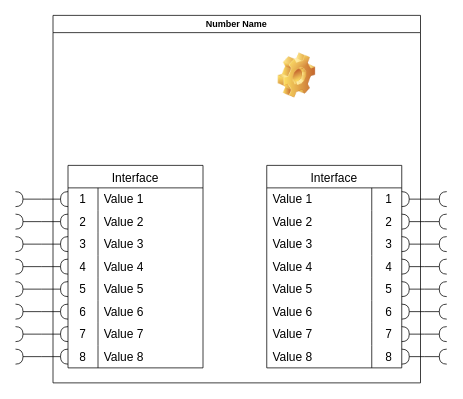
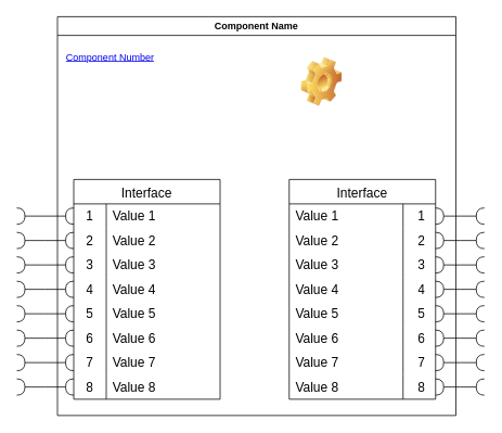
  <mxCell id="0" />
  <mxCell id="1" parent="0" />
- <mxCell id="2" value="Number Name" style="swimlane;" vertex="1" parent="1"><mxGeometry x="70" y="20" width="490" height="490" as="geometry"><mxRectangle x="20" y="90" width="160" height="30" as="alternateBounds" /></mxGeometry></mxCell>
+ <mxCell id="2" value="Component Name" style="swimlane;" vertex="1" parent="1"><mxGeometry x="70" y="20" width="490" height="490" as="geometry"><mxRectangle x="20" y="90" width="160" height="30" as="alternateBounds" /></mxGeometry></mxCell>
  <mxCell id="3" value="" style="shape=image;html=1;verticalLabelPosition=bottom;verticalAlign=top;imageAspect=0;image=img/clipart/Gear_128x128.png" vertex="1" parent="2"><mxGeometry x="300" y="50" width="50" height="60" as="geometry" /></mxCell>
+ <mxCell id="4" value="Component Number" style="text;html=1;strokeColor=none;fillColor=none;whiteSpace=wrap;align=center;verticalAlign=middle;fontColor=#0000EE;fontStyle=4;" vertex="1" parent="2"><mxGeometry y="30" width="130" height="40" as="geometry" /></mxCell>
  <mxCell id="5" value="" style="group" vertex="1" connectable="0" parent="2"><mxGeometry x="285" y="200" width="240" height="270" as="geometry" /></mxCell>
  <mxCell id="6" value="Interface" style="shape=table;startSize=30;container=1;collapsible=0;childLayout=tableLayout;fixedRows=1;rowLines=0;fontStyle=0;strokeColor=default;fontSize=16;" vertex="1" parent="5"><mxGeometry width="180" height="270" as="geometry" /></mxCell>
  <mxCell id="7" value="" style="shape=tableRow;horizontal=0;startSize=0;swimlaneHead=0;swimlaneBody=0;top=0;left=0;bottom=0;right=0;collapsible=0;dropTarget=0;fillColor=none;points=[[0,0.5],[1,0.5]];portConstraint=eastwest;strokeColor=inherit;fontSize=16;" vertex="1" parent="6"><mxGeometry y="30" width="180" height="30" as="geometry" /></mxCell>
  <mxCell id="8" value="Value 1" style="shape=partialRectangle;html=1;whiteSpace=wrap;connectable=0;fillColor=none;top=0;left=0;bottom=0;right=0;align=left;spacingLeft=6;overflow=hidden;strokeColor=inherit;fontSize=16;" vertex="1" parent="7"><mxGeometry width="140" height="30" as="geometry"><mxRectangle width="140" height="30" as="alternateBounds" /></mxGeometry></mxCell>
  <mxCell id="9" value="1" style="shape=partialRectangle;html=1;whiteSpace=wrap;connectable=0;fillColor=none;top=0;left=0;bottom=0;right=0;align=center;spacingLeft=6;overflow=hidden;strokeColor=inherit;fontSize=16;" vertex="1" parent="7"><mxGeometry x="140" width="40" height="30" as="geometry"><mxRectangle width="40" height="30" as="alternateBounds" /></mxGeometry></mxCell>
  <mxCell id="10" value="" style="shape=tableRow;horizontal=0;startSize=0;swimlaneHead=0;swimlaneBody=0;top=0;left=0;bottom=0;right=0;collapsible=0;dropTarget=0;fillColor=none;points=[[0,0.5],[1,0.5]];portConstraint=eastwest;strokeColor=inherit;fontSize=16;" vertex="1" parent="6"><mxGeometry y="60" width="180" height="30" as="geometry" /></mxCell>
  <mxCell id="11" value="Value 2" style="shape=partialRectangle;html=1;whiteSpace=wrap;connectable=0;fillColor=none;top=0;left=0;bottom=0;right=0;align=left;spacingLeft=6;overflow=hidden;strokeColor=inherit;fontSize=16;" vertex="1" parent="10"><mxGeometry width="140" height="30" as="geometry"><mxRectangle width="140" height="30" as="alternateBounds" /></mxGeometry></mxCell>
  <mxCell id="12" value="2" style="shape=partialRectangle;html=1;whiteSpace=wrap;connectable=0;fillColor=none;top=0;left=0;bottom=0;right=0;align=center;spacingLeft=6;overflow=hidden;strokeColor=inherit;fontSize=16;" vertex="1" parent="10"><mxGeometry x="140" width="40" height="30" as="geometry"><mxRectangle width="40" height="30" as="alternateBounds" /></mxGeometry></mxCell>
  <mxCell id="13" value="" style="shape=tableRow;horizontal=0;startSize=0;swimlaneHead=0;swimlaneBody=0;top=0;left=0;bottom=0;right=0;collapsible=0;dropTarget=0;fillColor=none;points=[[0,0.5],[1,0.5]];portConstraint=eastwest;strokeColor=inherit;fontSize=16;" vertex="1" parent="6"><mxGeometry y="90" width="180" height="30" as="geometry" /></mxCell>
  <mxCell id="14" value="Value 3" style="shape=partialRectangle;html=1;whiteSpace=wrap;connectable=0;fillColor=none;top=0;left=0;bottom=0;right=0;align=left;spacingLeft=6;overflow=hidden;strokeColor=inherit;fontSize=16;" vertex="1" parent="13"><mxGeometry width="140" height="30" as="geometry"><mxRectangle width="140" height="30" as="alternateBounds" /></mxGeometry></mxCell>
  <mxCell id="15" value="3" style="shape=partialRectangle;html=1;whiteSpace=wrap;connectable=0;fillColor=none;top=0;left=0;bottom=0;right=0;align=center;spacingLeft=6;overflow=hidden;strokeColor=inherit;fontSize=16;" vertex="1" parent="13"><mxGeometry x="140" width="40" height="30" as="geometry"><mxRectangle width="40" height="30" as="alternateBounds" /></mxGeometry></mxCell>
  <mxCell id="16" style="shape=tableRow;horizontal=0;startSize=0;swimlaneHead=0;swimlaneBody=0;top=0;left=0;bottom=0;right=0;collapsible=0;dropTarget=0;fillColor=none;points=[[0,0.5],[1,0.5]];portConstraint=eastwest;strokeColor=inherit;fontSize=16;" vertex="1" parent="6"><mxGeometry y="120" width="180" height="30" as="geometry" /></mxCell>
  <mxCell id="17" value="Value 4" style="shape=partialRectangle;html=1;whiteSpace=wrap;connectable=0;fillColor=none;top=0;left=0;bottom=0;right=0;align=left;spacingLeft=6;overflow=hidden;strokeColor=inherit;fontSize=16;" vertex="1" parent="16"><mxGeometry width="140" height="30" as="geometry"><mxRectangle width="140" height="30" as="alternateBounds" /></mxGeometry></mxCell>
  <mxCell id="18" value="4" style="shape=partialRectangle;html=1;whiteSpace=wrap;connectable=0;fillColor=none;top=0;left=0;bottom=0;right=0;align=center;spacingLeft=6;overflow=hidden;strokeColor=inherit;fontSize=16;" vertex="1" parent="16"><mxGeometry x="140" width="40" height="30" as="geometry"><mxRectangle width="40" height="30" as="alternateBounds" /></mxGeometry></mxCell>
  <mxCell id="19" style="shape=tableRow;horizontal=0;startSize=0;swimlaneHead=0;swimlaneBody=0;top=0;left=0;bottom=0;right=0;collapsible=0;dropTarget=0;fillColor=none;points=[[0,0.5],[1,0.5]];portConstraint=eastwest;strokeColor=inherit;fontSize=16;" vertex="1" parent="6"><mxGeometry y="150" width="180" height="30" as="geometry" /></mxCell>
  <mxCell id="20" value="Value 5" style="shape=partialRectangle;html=1;whiteSpace=wrap;connectable=0;fillColor=none;top=0;left=0;bottom=0;right=0;align=left;spacingLeft=6;overflow=hidden;strokeColor=inherit;fontSize=16;" vertex="1" parent="19"><mxGeometry width="140" height="30" as="geometry"><mxRectangle width="140" height="30" as="alternateBounds" /></mxGeometry></mxCell>
  <mxCell id="21" value="5" style="shape=partialRectangle;html=1;whiteSpace=wrap;connectable=0;fillColor=none;top=0;left=0;bottom=0;right=0;align=center;spacingLeft=6;overflow=hidden;strokeColor=inherit;fontSize=16;" vertex="1" parent="19"><mxGeometry x="140" width="40" height="30" as="geometry"><mxRectangle width="40" height="30" as="alternateBounds" /></mxGeometry></mxCell>
  <mxCell id="22" style="shape=tableRow;horizontal=0;startSize=0;swimlaneHead=0;swimlaneBody=0;top=0;left=0;bottom=0;right=0;collapsible=0;dropTarget=0;fillColor=none;points=[[0,0.5],[1,0.5]];portConstraint=eastwest;strokeColor=inherit;fontSize=16;" vertex="1" parent="6"><mxGeometry y="180" width="180" height="30" as="geometry" /></mxCell>
  <mxCell id="23" value="Value 6" style="shape=partialRectangle;html=1;whiteSpace=wrap;connectable=0;fillColor=none;top=0;left=0;bottom=0;right=0;align=left;spacingLeft=6;overflow=hidden;strokeColor=inherit;fontSize=16;" vertex="1" parent="22"><mxGeometry width="140" height="30" as="geometry"><mxRectangle width="140" height="30" as="alternateBounds" /></mxGeometry></mxCell>
  <mxCell id="24" value="6" style="shape=partialRectangle;html=1;whiteSpace=wrap;connectable=0;fillColor=none;top=0;left=0;bottom=0;right=0;align=center;spacingLeft=6;overflow=hidden;strokeColor=inherit;fontSize=16;" vertex="1" parent="22"><mxGeometry x="140" width="40" height="30" as="geometry"><mxRectangle width="40" height="30" as="alternateBounds" /></mxGeometry></mxCell>
  <mxCell id="25" style="shape=tableRow;horizontal=0;startSize=0;swimlaneHead=0;swimlaneBody=0;top=0;left=0;bottom=0;right=0;collapsible=0;dropTarget=0;fillColor=none;points=[[0,0.5],[1,0.5]];portConstraint=eastwest;strokeColor=inherit;fontSize=16;" vertex="1" parent="6"><mxGeometry y="210" width="180" height="30" as="geometry" /></mxCell>
  <mxCell id="26" value="Value 7" style="shape=partialRectangle;html=1;whiteSpace=wrap;connectable=0;fillColor=none;top=0;left=0;bottom=0;right=0;align=left;spacingLeft=6;overflow=hidden;strokeColor=inherit;fontSize=16;" vertex="1" parent="25"><mxGeometry width="140" height="30" as="geometry"><mxRectangle width="140" height="30" as="alternateBounds" /></mxGeometry></mxCell>
  <mxCell id="27" value="7" style="shape=partialRectangle;html=1;whiteSpace=wrap;connectable=0;fillColor=none;top=0;left=0;bottom=0;right=0;align=center;spacingLeft=6;overflow=hidden;strokeColor=inherit;fontSize=16;" vertex="1" parent="25"><mxGeometry x="140" width="40" height="30" as="geometry"><mxRectangle width="40" height="30" as="alternateBounds" /></mxGeometry></mxCell>
  <mxCell id="28" style="shape=tableRow;horizontal=0;startSize=0;swimlaneHead=0;swimlaneBody=0;top=0;left=0;bottom=0;right=0;collapsible=0;dropTarget=0;fillColor=none;points=[[0,0.5],[1,0.5]];portConstraint=eastwest;strokeColor=inherit;fontSize=16;" vertex="1" parent="6"><mxGeometry y="240" width="180" height="30" as="geometry" /></mxCell>
  <mxCell id="29" value="Value 8" style="shape=partialRectangle;html=1;whiteSpace=wrap;connectable=0;fillColor=none;top=0;left=0;bottom=0;right=0;align=left;spacingLeft=6;overflow=hidden;strokeColor=inherit;fontSize=16;" vertex="1" parent="28"><mxGeometry width="140" height="30" as="geometry"><mxRectangle width="140" height="30" as="alternateBounds" /></mxGeometry></mxCell>
  <mxCell id="30" value="8" style="shape=partialRectangle;html=1;whiteSpace=wrap;connectable=0;fillColor=none;top=0;left=0;bottom=0;right=0;align=center;spacingLeft=6;overflow=hidden;strokeColor=inherit;fontSize=16;" vertex="1" parent="28"><mxGeometry x="140" width="40" height="30" as="geometry"><mxRectangle width="40" height="30" as="alternateBounds" /></mxGeometry></mxCell>
  <mxCell id="31" value="" style="edgeStyle=elbowEdgeStyle;elbow=horizontal;endArrow=halfCircle;html=1;curved=0;rounded=0;endSize=8;startSize=8;exitX=1;exitY=0.5;exitDx=0;exitDy=0;endFill=0;startArrow=halfCircle;startFill=0;" edge="1" parent="5" source="7"><mxGeometry width="50" height="50" relative="1" as="geometry"><mxPoint x="200" y="230" as="sourcePoint" /><mxPoint x="240" y="45" as="targetPoint" /></mxGeometry></mxCell>
  <mxCell id="32" value="" style="edgeStyle=elbowEdgeStyle;elbow=horizontal;endArrow=halfCircle;html=1;curved=0;rounded=0;endSize=8;startSize=8;exitX=1;exitY=0.5;exitDx=0;exitDy=0;endFill=0;startArrow=halfCircle;startFill=0;" edge="1" parent="5" source="10"><mxGeometry width="50" height="50" relative="1" as="geometry"><mxPoint x="220" y="90" as="sourcePoint" /><mxPoint x="240" y="75" as="targetPoint" /></mxGeometry></mxCell>
  <mxCell id="33" value="" style="edgeStyle=elbowEdgeStyle;elbow=horizontal;endArrow=halfCircle;html=1;curved=0;rounded=0;endSize=8;startSize=8;exitX=1;exitY=0.5;exitDx=0;exitDy=0;endFill=0;startArrow=halfCircle;startFill=0;" edge="1" parent="5" source="13"><mxGeometry width="50" height="50" relative="1" as="geometry"><mxPoint x="200" y="90" as="sourcePoint" /><mxPoint x="240" y="105" as="targetPoint" /></mxGeometry></mxCell>
  <mxCell id="34" value="" style="edgeStyle=elbowEdgeStyle;elbow=horizontal;endArrow=halfCircle;html=1;curved=0;rounded=0;endSize=8;startSize=8;exitX=1;exitY=0.5;exitDx=0;exitDy=0;endFill=0;startArrow=halfCircle;startFill=0;" edge="1" parent="5" source="16"><mxGeometry width="50" height="50" relative="1" as="geometry"><mxPoint x="190" y="120" as="sourcePoint" /><mxPoint x="240" y="135" as="targetPoint" /></mxGeometry></mxCell>
  <mxCell id="35" value="" style="edgeStyle=elbowEdgeStyle;elbow=horizontal;endArrow=halfCircle;html=1;curved=0;rounded=0;endSize=8;startSize=8;exitX=1;exitY=0.5;exitDx=0;exitDy=0;endFill=0;startArrow=halfCircle;startFill=0;" edge="1" parent="5" source="19"><mxGeometry width="50" height="50" relative="1" as="geometry"><mxPoint x="190" y="140" as="sourcePoint" /><mxPoint x="240" y="165" as="targetPoint" /></mxGeometry></mxCell>
  <mxCell id="36" value="" style="edgeStyle=elbowEdgeStyle;elbow=horizontal;endArrow=halfCircle;html=1;curved=0;rounded=0;endSize=8;startSize=8;exitX=1;exitY=0.5;exitDx=0;exitDy=0;endFill=0;startArrow=halfCircle;startFill=0;" edge="1" parent="5" source="22"><mxGeometry width="50" height="50" relative="1" as="geometry"><mxPoint x="190" y="170" as="sourcePoint" /><mxPoint x="240" y="195" as="targetPoint" /></mxGeometry></mxCell>
  <mxCell id="37" value="" style="edgeStyle=elbowEdgeStyle;elbow=horizontal;endArrow=halfCircle;html=1;curved=0;rounded=0;endSize=8;startSize=8;exitX=1;exitY=0.5;exitDx=0;exitDy=0;endFill=0;startArrow=halfCircle;startFill=0;" edge="1" parent="5" source="25"><mxGeometry width="50" height="50" relative="1" as="geometry"><mxPoint x="190" y="190" as="sourcePoint" /><mxPoint x="240" y="225" as="targetPoint" /></mxGeometry></mxCell>
  <mxCell id="38" value="" style="edgeStyle=elbowEdgeStyle;elbow=horizontal;endArrow=halfCircle;html=1;curved=0;rounded=0;endSize=8;startSize=8;exitX=1;exitY=0.5;exitDx=0;exitDy=0;endFill=0;startArrow=halfCircle;startFill=0;" edge="1" parent="5" source="28"><mxGeometry width="50" height="50" relative="1" as="geometry"><mxPoint x="200" y="230" as="sourcePoint" /><mxPoint x="240" y="255" as="targetPoint" /></mxGeometry></mxCell>
  <mxCell id="39" value="" style="group" vertex="1" connectable="0" parent="2"><mxGeometry x="-50" y="200" width="250" height="270" as="geometry" /></mxCell>
  <mxCell id="40" value="Interface" style="shape=table;startSize=30;container=1;collapsible=0;childLayout=tableLayout;fixedRows=1;rowLines=0;fontStyle=0;strokeColor=default;fontSize=16;" vertex="1" parent="39"><mxGeometry x="70" width="180" height="270" as="geometry" /></mxCell>
  <mxCell id="41" value="" style="shape=tableRow;horizontal=0;startSize=0;swimlaneHead=0;swimlaneBody=0;top=0;left=0;bottom=0;right=0;collapsible=0;dropTarget=0;fillColor=none;points=[[0,0.5],[1,0.5]];portConstraint=eastwest;strokeColor=inherit;fontSize=16;" vertex="1" parent="40"><mxGeometry y="30" width="180" height="30" as="geometry" /></mxCell>
  <mxCell id="42" value="1" style="shape=partialRectangle;html=1;whiteSpace=wrap;connectable=0;fillColor=none;top=0;left=0;bottom=0;right=0;overflow=hidden;pointerEvents=1;strokeColor=inherit;fontSize=16;" vertex="1" parent="41"><mxGeometry width="40" height="30" as="geometry"><mxRectangle width="40" height="30" as="alternateBounds" /></mxGeometry></mxCell>
  <mxCell id="43" value="Value 1" style="shape=partialRectangle;html=1;whiteSpace=wrap;connectable=0;fillColor=none;top=0;left=0;bottom=0;right=0;align=left;spacingLeft=6;overflow=hidden;strokeColor=inherit;fontSize=16;" vertex="1" parent="41"><mxGeometry x="40" width="140" height="30" as="geometry"><mxRectangle width="140" height="30" as="alternateBounds" /></mxGeometry></mxCell>
  <mxCell id="44" value="" style="shape=tableRow;horizontal=0;startSize=0;swimlaneHead=0;swimlaneBody=0;top=0;left=0;bottom=0;right=0;collapsible=0;dropTarget=0;fillColor=none;points=[[0,0.5],[1,0.5]];portConstraint=eastwest;strokeColor=inherit;fontSize=16;" vertex="1" parent="40"><mxGeometry y="60" width="180" height="30" as="geometry" /></mxCell>
  <mxCell id="45" value="2" style="shape=partialRectangle;html=1;whiteSpace=wrap;connectable=0;fillColor=none;top=0;left=0;bottom=0;right=0;overflow=hidden;strokeColor=inherit;fontSize=16;" vertex="1" parent="44"><mxGeometry width="40" height="30" as="geometry"><mxRectangle width="40" height="30" as="alternateBounds" /></mxGeometry></mxCell>
  <mxCell id="46" value="Value 2" style="shape=partialRectangle;html=1;whiteSpace=wrap;connectable=0;fillColor=none;top=0;left=0;bottom=0;right=0;align=left;spacingLeft=6;overflow=hidden;strokeColor=inherit;fontSize=16;" vertex="1" parent="44"><mxGeometry x="40" width="140" height="30" as="geometry"><mxRectangle width="140" height="30" as="alternateBounds" /></mxGeometry></mxCell>
  <mxCell id="47" value="" style="shape=tableRow;horizontal=0;startSize=0;swimlaneHead=0;swimlaneBody=0;top=0;left=0;bottom=0;right=0;collapsible=0;dropTarget=0;fillColor=none;points=[[0,0.5],[1,0.5]];portConstraint=eastwest;strokeColor=inherit;fontSize=16;" vertex="1" parent="40"><mxGeometry y="90" width="180" height="30" as="geometry" /></mxCell>
  <mxCell id="48" value="3" style="shape=partialRectangle;html=1;whiteSpace=wrap;connectable=0;fillColor=none;top=0;left=0;bottom=0;right=0;overflow=hidden;strokeColor=inherit;fontSize=16;" vertex="1" parent="47"><mxGeometry width="40" height="30" as="geometry"><mxRectangle width="40" height="30" as="alternateBounds" /></mxGeometry></mxCell>
  <mxCell id="49" value="Value 3" style="shape=partialRectangle;html=1;whiteSpace=wrap;connectable=0;fillColor=none;top=0;left=0;bottom=0;right=0;align=left;spacingLeft=6;overflow=hidden;strokeColor=inherit;fontSize=16;" vertex="1" parent="47"><mxGeometry x="40" width="140" height="30" as="geometry"><mxRectangle width="140" height="30" as="alternateBounds" /></mxGeometry></mxCell>
  <mxCell id="50" style="shape=tableRow;horizontal=0;startSize=0;swimlaneHead=0;swimlaneBody=0;top=0;left=0;bottom=0;right=0;collapsible=0;dropTarget=0;fillColor=none;points=[[0,0.5],[1,0.5]];portConstraint=eastwest;strokeColor=inherit;fontSize=16;" vertex="1" parent="40"><mxGeometry y="120" width="180" height="30" as="geometry" /></mxCell>
  <mxCell id="51" value="4" style="shape=partialRectangle;html=1;whiteSpace=wrap;connectable=0;fillColor=none;top=0;left=0;bottom=0;right=0;overflow=hidden;strokeColor=inherit;fontSize=16;" vertex="1" parent="50"><mxGeometry width="40" height="30" as="geometry"><mxRectangle width="40" height="30" as="alternateBounds" /></mxGeometry></mxCell>
  <mxCell id="52" value="Value 4" style="shape=partialRectangle;html=1;whiteSpace=wrap;connectable=0;fillColor=none;top=0;left=0;bottom=0;right=0;align=left;spacingLeft=6;overflow=hidden;strokeColor=inherit;fontSize=16;" vertex="1" parent="50"><mxGeometry x="40" width="140" height="30" as="geometry"><mxRectangle width="140" height="30" as="alternateBounds" /></mxGeometry></mxCell>
  <mxCell id="53" style="shape=tableRow;horizontal=0;startSize=0;swimlaneHead=0;swimlaneBody=0;top=0;left=0;bottom=0;right=0;collapsible=0;dropTarget=0;fillColor=none;points=[[0,0.5],[1,0.5]];portConstraint=eastwest;strokeColor=inherit;fontSize=16;" vertex="1" parent="40"><mxGeometry y="150" width="180" height="30" as="geometry" /></mxCell>
  <mxCell id="54" value="5" style="shape=partialRectangle;html=1;whiteSpace=wrap;connectable=0;fillColor=none;top=0;left=0;bottom=0;right=0;overflow=hidden;strokeColor=inherit;fontSize=16;" vertex="1" parent="53"><mxGeometry width="40" height="30" as="geometry"><mxRectangle width="40" height="30" as="alternateBounds" /></mxGeometry></mxCell>
  <mxCell id="55" value="Value 5" style="shape=partialRectangle;html=1;whiteSpace=wrap;connectable=0;fillColor=none;top=0;left=0;bottom=0;right=0;align=left;spacingLeft=6;overflow=hidden;strokeColor=inherit;fontSize=16;" vertex="1" parent="53"><mxGeometry x="40" width="140" height="30" as="geometry"><mxRectangle width="140" height="30" as="alternateBounds" /></mxGeometry></mxCell>
  <mxCell id="56" style="shape=tableRow;horizontal=0;startSize=0;swimlaneHead=0;swimlaneBody=0;top=0;left=0;bottom=0;right=0;collapsible=0;dropTarget=0;fillColor=none;points=[[0,0.5],[1,0.5]];portConstraint=eastwest;strokeColor=inherit;fontSize=16;" vertex="1" parent="40"><mxGeometry y="180" width="180" height="30" as="geometry" /></mxCell>
  <mxCell id="57" value="6" style="shape=partialRectangle;html=1;whiteSpace=wrap;connectable=0;fillColor=none;top=0;left=0;bottom=0;right=0;overflow=hidden;strokeColor=inherit;fontSize=16;" vertex="1" parent="56"><mxGeometry width="40" height="30" as="geometry"><mxRectangle width="40" height="30" as="alternateBounds" /></mxGeometry></mxCell>
  <mxCell id="58" value="Value 6" style="shape=partialRectangle;html=1;whiteSpace=wrap;connectable=0;fillColor=none;top=0;left=0;bottom=0;right=0;align=left;spacingLeft=6;overflow=hidden;strokeColor=inherit;fontSize=16;" vertex="1" parent="56"><mxGeometry x="40" width="140" height="30" as="geometry"><mxRectangle width="140" height="30" as="alternateBounds" /></mxGeometry></mxCell>
  <mxCell id="59" style="shape=tableRow;horizontal=0;startSize=0;swimlaneHead=0;swimlaneBody=0;top=0;left=0;bottom=0;right=0;collapsible=0;dropTarget=0;fillColor=none;points=[[0,0.5],[1,0.5]];portConstraint=eastwest;strokeColor=inherit;fontSize=16;" vertex="1" parent="40"><mxGeometry y="210" width="180" height="30" as="geometry" /></mxCell>
  <mxCell id="60" value="7" style="shape=partialRectangle;html=1;whiteSpace=wrap;connectable=0;fillColor=none;top=0;left=0;bottom=0;right=0;overflow=hidden;strokeColor=inherit;fontSize=16;" vertex="1" parent="59"><mxGeometry width="40" height="30" as="geometry"><mxRectangle width="40" height="30" as="alternateBounds" /></mxGeometry></mxCell>
  <mxCell id="61" value="Value 7" style="shape=partialRectangle;html=1;whiteSpace=wrap;connectable=0;fillColor=none;top=0;left=0;bottom=0;right=0;align=left;spacingLeft=6;overflow=hidden;strokeColor=inherit;fontSize=16;" vertex="1" parent="59"><mxGeometry x="40" width="140" height="30" as="geometry"><mxRectangle width="140" height="30" as="alternateBounds" /></mxGeometry></mxCell>
  <mxCell id="62" style="shape=tableRow;horizontal=0;startSize=0;swimlaneHead=0;swimlaneBody=0;top=0;left=0;bottom=0;right=0;collapsible=0;dropTarget=0;fillColor=none;points=[[0,0.5],[1,0.5]];portConstraint=eastwest;strokeColor=inherit;fontSize=16;" vertex="1" parent="40"><mxGeometry y="240" width="180" height="30" as="geometry" /></mxCell>
  <mxCell id="63" value="8" style="shape=partialRectangle;html=1;whiteSpace=wrap;connectable=0;fillColor=none;top=0;left=0;bottom=0;right=0;overflow=hidden;strokeColor=inherit;fontSize=16;" vertex="1" parent="62"><mxGeometry width="40" height="30" as="geometry"><mxRectangle width="40" height="30" as="alternateBounds" /></mxGeometry></mxCell>
  <mxCell id="64" value="Value 8" style="shape=partialRectangle;html=1;whiteSpace=wrap;connectable=0;fillColor=none;top=0;left=0;bottom=0;right=0;align=left;spacingLeft=6;overflow=hidden;strokeColor=inherit;fontSize=16;" vertex="1" parent="62"><mxGeometry x="40" width="140" height="30" as="geometry"><mxRectangle width="140" height="30" as="alternateBounds" /></mxGeometry></mxCell>
  <mxCell id="65" value="" style="edgeStyle=elbowEdgeStyle;elbow=horizontal;endArrow=halfCircle;html=1;curved=0;rounded=0;endSize=8;startSize=8;endFill=0;startArrow=halfCircle;startFill=0;entryX=0;entryY=0.5;entryDx=0;entryDy=0;" edge="1" parent="39" target="41"><mxGeometry width="50" height="50" relative="1" as="geometry"><mxPoint y="45" as="sourcePoint" /><mxPoint x="60" y="50" as="targetPoint" /></mxGeometry></mxCell>
  <mxCell id="66" value="" style="edgeStyle=elbowEdgeStyle;elbow=horizontal;endArrow=halfCircle;html=1;curved=0;rounded=0;endSize=8;startSize=8;endFill=0;startArrow=halfCircle;startFill=0;entryX=0;entryY=0.5;entryDx=0;entryDy=0;" edge="1" parent="39" target="44"><mxGeometry width="50" height="50" relative="1" as="geometry"><mxPoint y="75" as="sourcePoint" /><mxPoint x="60" y="80" as="targetPoint" /></mxGeometry></mxCell>
  <mxCell id="67" value="" style="edgeStyle=elbowEdgeStyle;elbow=horizontal;endArrow=halfCircle;html=1;curved=0;rounded=0;endSize=8;startSize=8;endFill=0;startArrow=halfCircle;startFill=0;entryX=0;entryY=0.5;entryDx=0;entryDy=0;" edge="1" parent="39" target="47"><mxGeometry width="50" height="50" relative="1" as="geometry"><mxPoint y="105" as="sourcePoint" /><mxPoint x="60" y="110" as="targetPoint" /></mxGeometry></mxCell>
  <mxCell id="68" value="" style="edgeStyle=elbowEdgeStyle;elbow=horizontal;endArrow=halfCircle;html=1;curved=0;rounded=0;endSize=8;startSize=8;endFill=0;startArrow=halfCircle;startFill=0;entryX=0;entryY=0.5;entryDx=0;entryDy=0;" edge="1" parent="39" target="50"><mxGeometry width="50" height="50" relative="1" as="geometry"><mxPoint y="135" as="sourcePoint" /><mxPoint x="60" y="140" as="targetPoint" /></mxGeometry></mxCell>
  <mxCell id="69" value="" style="edgeStyle=elbowEdgeStyle;elbow=horizontal;endArrow=halfCircle;html=1;curved=0;rounded=0;endSize=8;startSize=8;endFill=0;startArrow=halfCircle;startFill=0;entryX=0;entryY=0.5;entryDx=0;entryDy=0;" edge="1" parent="39" target="53"><mxGeometry width="50" height="50" relative="1" as="geometry"><mxPoint y="165" as="sourcePoint" /><mxPoint x="60" y="170" as="targetPoint" /></mxGeometry></mxCell>
  <mxCell id="70" value="" style="edgeStyle=elbowEdgeStyle;elbow=horizontal;endArrow=halfCircle;html=1;curved=0;rounded=0;endSize=8;startSize=8;endFill=0;startArrow=halfCircle;startFill=0;entryX=0;entryY=0.5;entryDx=0;entryDy=0;" edge="1" parent="39" target="56"><mxGeometry width="50" height="50" relative="1" as="geometry"><mxPoint y="195" as="sourcePoint" /><mxPoint x="60" y="200" as="targetPoint" /></mxGeometry></mxCell>
  <mxCell id="71" value="" style="edgeStyle=elbowEdgeStyle;elbow=horizontal;endArrow=halfCircle;html=1;curved=0;rounded=0;endSize=8;startSize=8;endFill=0;startArrow=halfCircle;startFill=0;entryX=0;entryY=0.5;entryDx=0;entryDy=0;" edge="1" parent="39" target="59"><mxGeometry width="50" height="50" relative="1" as="geometry"><mxPoint y="225" as="sourcePoint" /><mxPoint x="60" y="230" as="targetPoint" /></mxGeometry></mxCell>
  <mxCell id="72" value="" style="edgeStyle=elbowEdgeStyle;elbow=horizontal;endArrow=halfCircle;html=1;curved=0;rounded=0;endSize=8;startSize=8;endFill=0;startArrow=halfCircle;startFill=0;entryX=0;entryY=0.5;entryDx=0;entryDy=0;" edge="1" parent="39" target="62"><mxGeometry width="50" height="50" relative="1" as="geometry"><mxPoint y="255" as="sourcePoint" /><mxPoint x="60" y="260" as="targetPoint" /></mxGeometry></mxCell>
